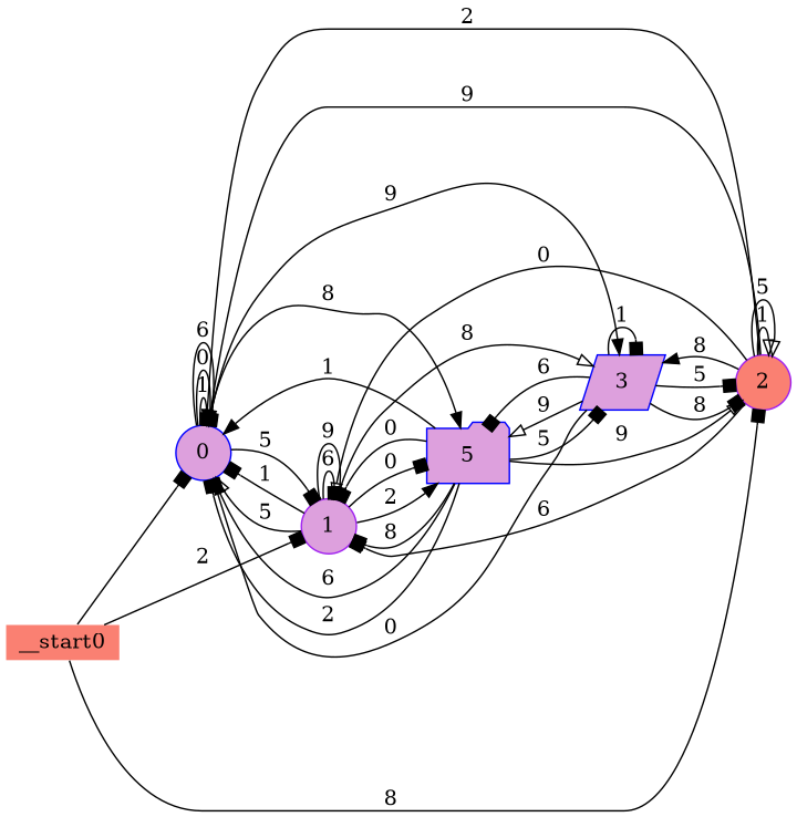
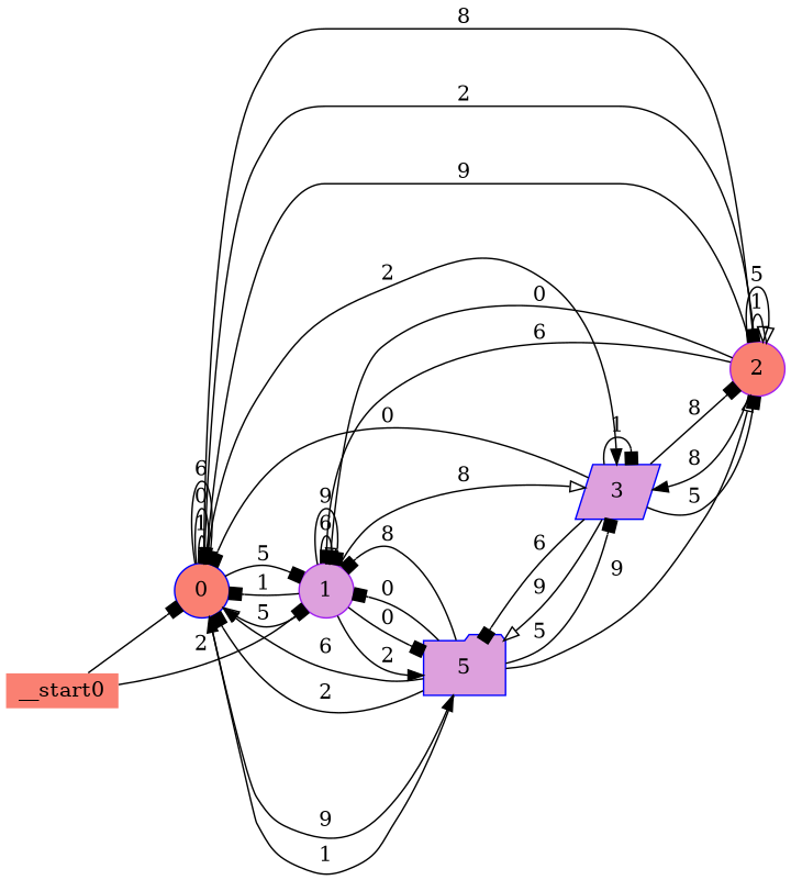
  digraph {
    rankdir=LR
    node [color=blue fillcolor=salmon shape=circle style=filled]
    edge [arrowhead=box]
-   n1 [fillcolor=plum label=0]
+   n1 [label=0]
    n2 [color=purple fillcolor=plum label=1]
    n3 [color=purple label=2]
    n4 [fillcolor=plum label=3 shape=parallelogram]
    n5 [fillcolor=plum label=5 shape=folder]
    __start0 [color=purple height=0 shape=none width=0]
    n1 -> n1 [label=1]
    n1 -> n1 [label=0]
    n1 -> n1 [label=6]
    n1 -> n2 [label=5]
-   __start0 -> n3 [label=8]
-   n1 -> n4 [arrowhead=normal label=9]
-   n1 -> n5 [arrowhead=normal label=8]
+   n1 -> n3 [label=8]
+   n1 -> n4 [arrowhead=normal label=2]
+   n1 -> n5 [arrowhead=normal label=9]
    n2 -> n1 [label=1]
    n2 -> n1 [arrowhead=onormal label=5]
    n2 -> n2 [label=6]
    n2 -> n2 [label=9]
    n2 -> n4 [arrowhead=onormal label=8]
    n2 -> n5 [label=0]
    n2 -> n5 [arrowhead=normal label=2]
    n3 -> n1 [arrowhead=normal label=2]
    n3 -> n1 [arrowhead=normal label=9]
    n3 -> n2 [arrowhead=onormal label=0]
    n3 -> n2 [label=6]
    n3 -> n3 [arrowhead=onormal label=1]
    n3 -> n3 [arrowhead=onormal label=5]
    n3 -> n4 [arrowhead=normal label=8]
    n4 -> n1 [label=0]
    n4 -> n3 [label=5]
    n4 -> n3 [label=8]
    n4 -> n4 [label=1]
    n4 -> n5 [label=6]
    n4 -> n5 [arrowhead=onormal label=9]
    n5 -> n1 [arrowhead=normal label=1]
    n5 -> n1 [arrowhead=normal label=6]
    n5 -> n1 [label=2]
    n5 -> n2 [label=8]
    n5 -> n2 [label=0]
    n5 -> n3 [arrowhead=onormal label=9]
    n5 -> n4 [label=5]
    __start0 -> n1
    __start0 -> n2 [label=2]
  }
